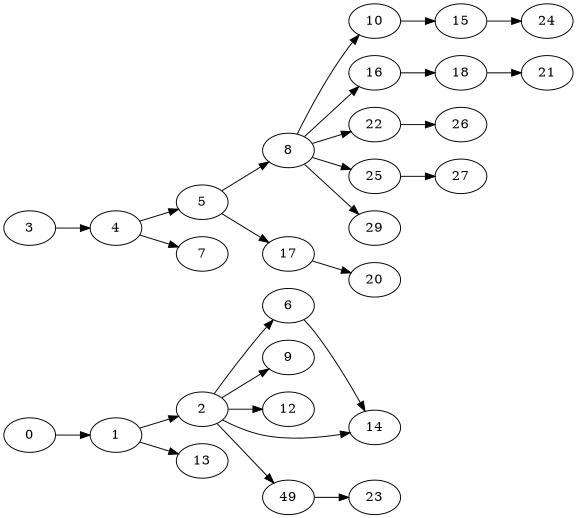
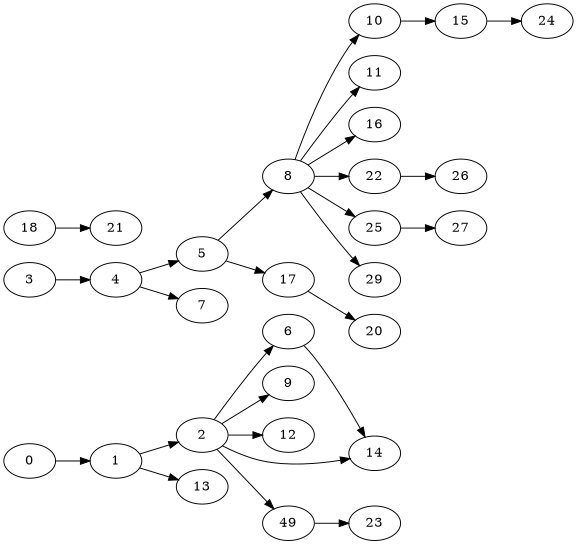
  digraph {
    rankdir=LR
    n1 [label=0]
    n2 [label=1]
    n3 [label=2]
    n4 [label=13]
    n5 [label=6]
    n6 [label=9]
    n7 [label=12]
    n8 [label=49]
    n9 [label=14]
    n10 [label=3]
    n11 [label=4]
    n12 [label=23]
    n13 [label=5]
    n14 [label=7]
    n15 [label=8]
    n16 [label=17]
    n17 [label=10]
+   n18 [label=11]
    n19 [label=16]
    n20 [label=22]
    n21 [label=25]
    n22 [label=29]
    n23 [label=20]
    n24 [label=15]
    n25 [label=18]
    n26 [label=26]
    n27 [label=27]
    n28 [label=24]
    n29 [label=21]
    n1 -> n2
    n2 -> n3
    n2 -> n4
    n3 -> n5
    n3 -> n6
    n3 -> n7
    n3 -> n8
    n3 -> n9
    n5 -> n9
    n8 -> n12
    n10 -> n11
    n11 -> n13
    n11 -> n14
    n13 -> n15
    n13 -> n16
    n15 -> n17
+   n15 -> n18
    n15 -> n19
    n15 -> n20
    n15 -> n21
    n15 -> n22
    n16 -> n23
    n17 -> n24
-   n19 -> n25
    n20 -> n26
    n21 -> n27
    n24 -> n28
    n25 -> n29
  }
